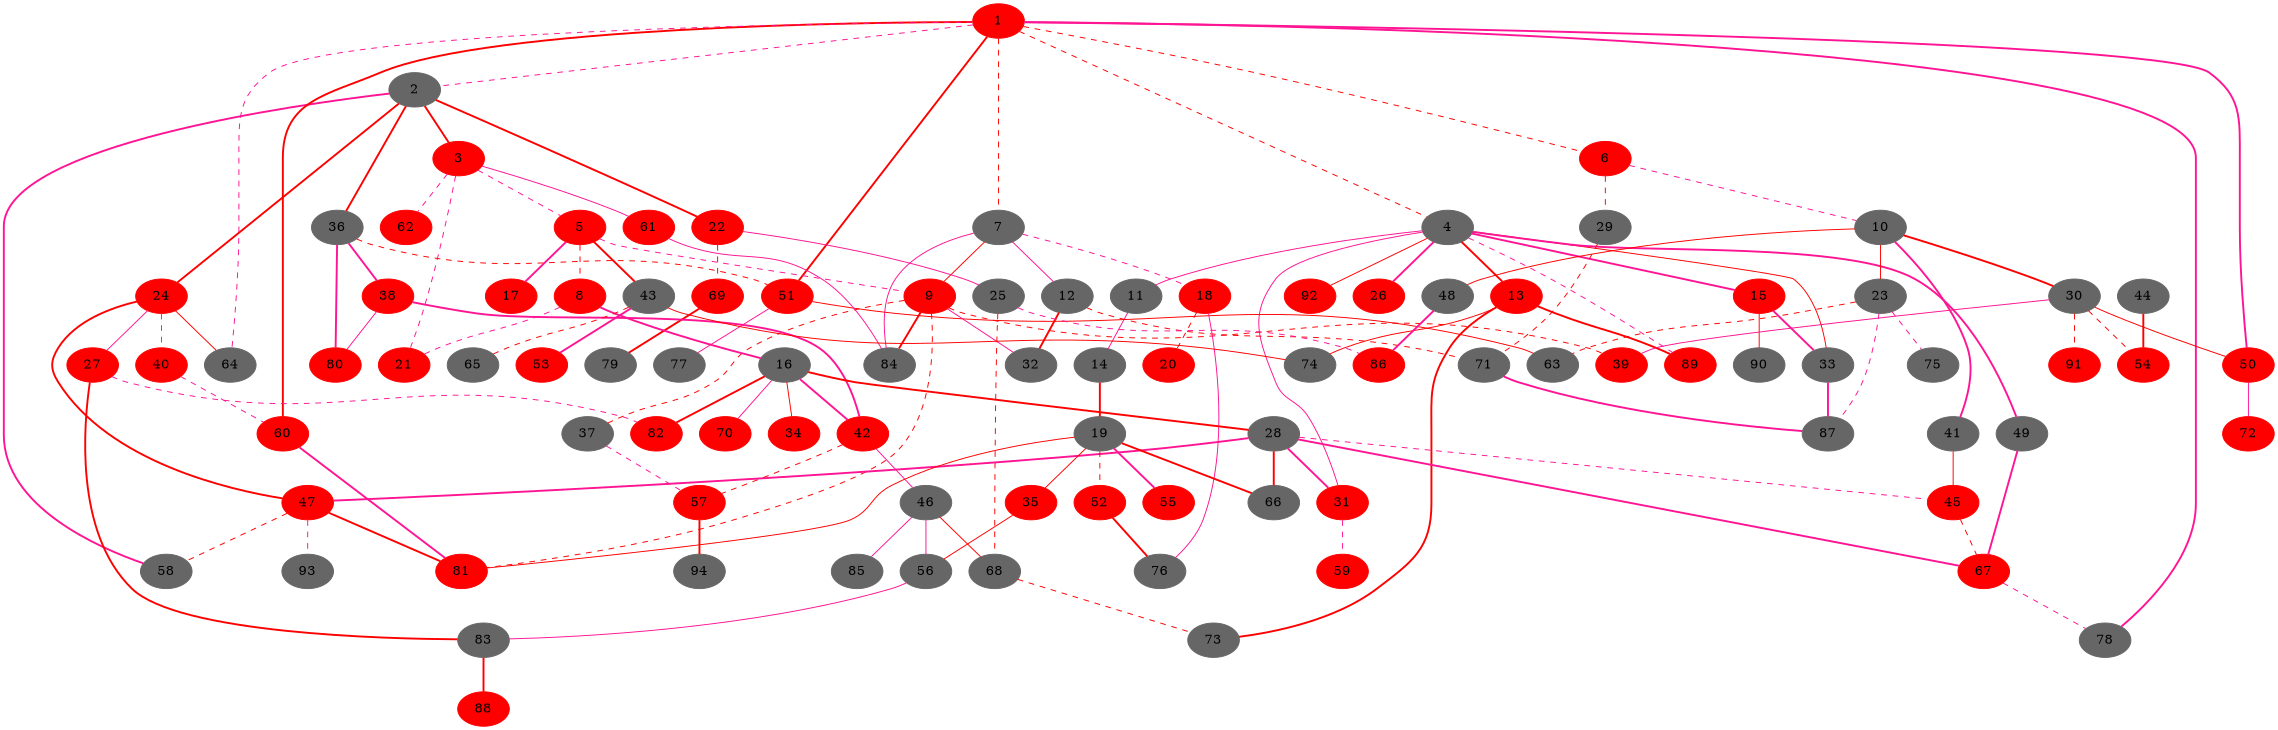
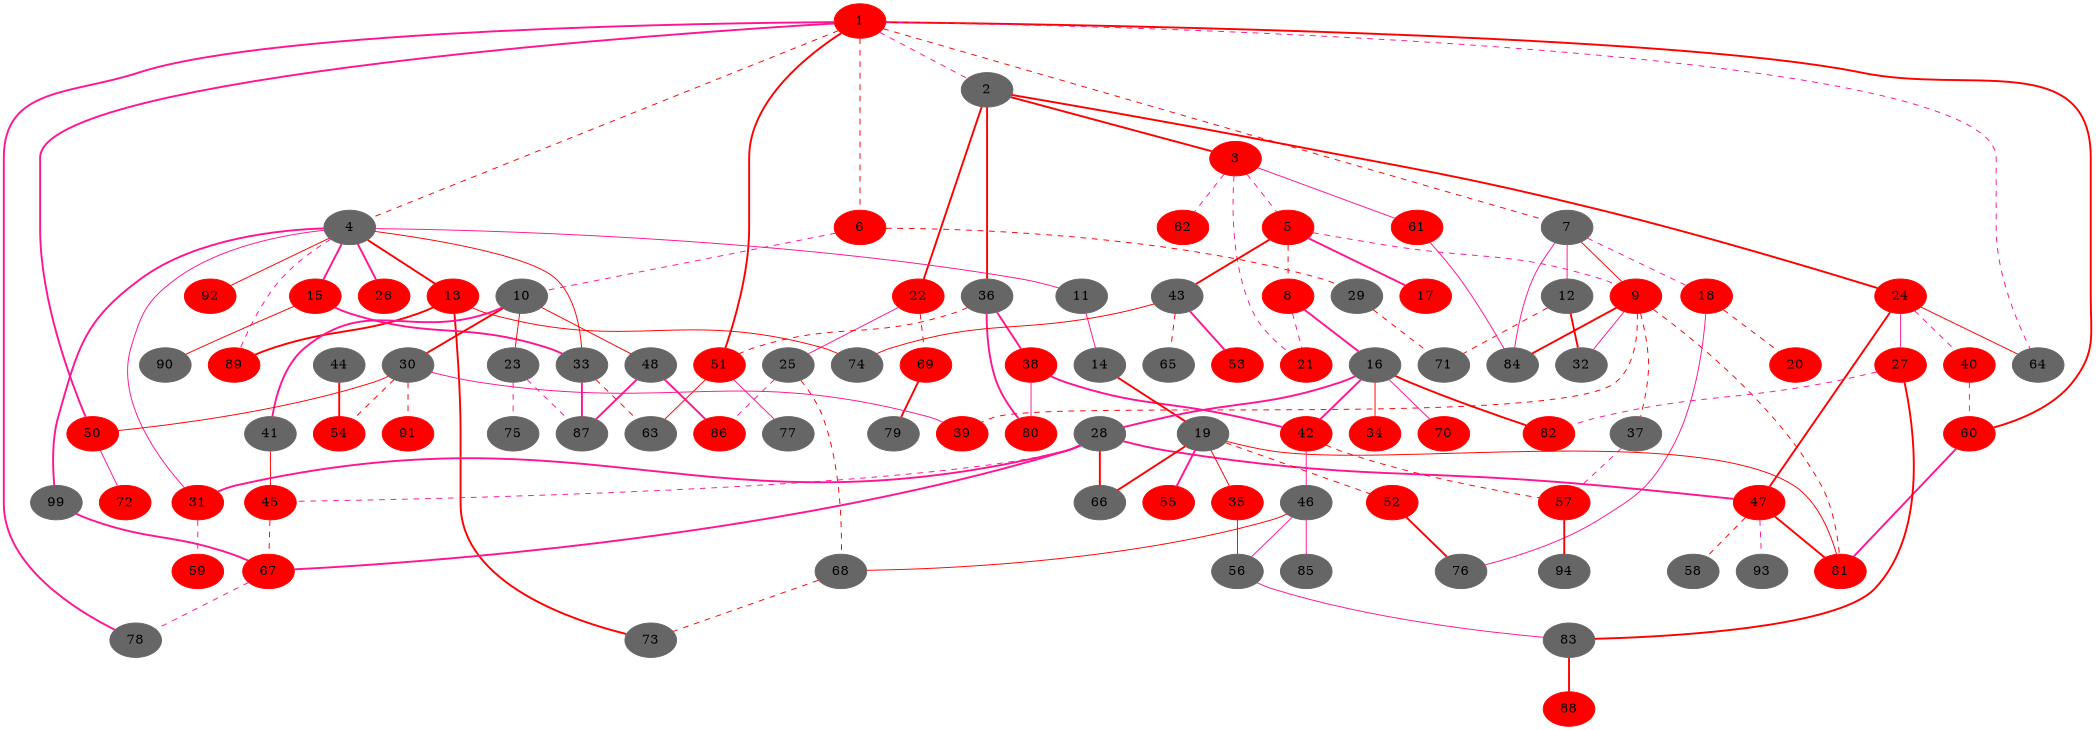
  graph {
    node [color=red style=filled]
    edge [color=deeppink style=bold]
    2 [color=gray40]
    1
    4 [color=gray40]
    6
    7 [color=gray40]
    50
    51
    60
    64 [color=gray40]
    78 [color=gray40]
    3
    22
    24
    36 [color=gray40]
    58 [color=gray40]
    11 [color=gray40]
    13
    15
    26
    31
    33 [color=gray40]
-   49 [color=gray40]
+   49 [color=gray40 label=99]
    89
    92
    10 [color=gray40]
    29 [color=gray40]
    9
    12 [color=gray40]
    18
    84 [color=gray40]
    72
    63 [color=gray40]
    77 [color=gray40]
    81
    5
    21
    61
    62
    25 [color=gray40]
    69
    27
    40
    47
    38
    80
    8
    17
    43 [color=gray40]
    14 [color=gray40]
    73 [color=gray40]
    74 [color=gray40]
    90 [color=gray40]
    59
    87 [color=gray40]
    44 [color=gray40]
    54
    67
    16 [color=gray40]
    32 [color=gray40]
    37 [color=gray40]
    39
    53
    65 [color=gray40]
    23 [color=gray40]
    30 [color=gray40]
    41 [color=gray40]
    48 [color=gray40]
    71 [color=gray40]
    20
    76 [color=gray40]
    28 [color=gray40]
    34
    42
    70
    82
    57
    75 [color=gray40]
    91
    45
    86
    19 [color=gray40]
    35
    52
    55
    66 [color=gray40]
    46 [color=gray40]
    56 [color=gray40]
    68 [color=gray40]
    79 [color=gray40]
    83 [color=gray40]
    93 [color=gray40]
    88
    85 [color=gray40]
    94 [color=gray40]
    2 -- 3 [color=red]
    2 -- 22 [color=red]
    2 -- 24 [color=red]
    2 -- 36 [color=red]
-   2 -- 58
    1 -- 2 [style=dashed]
    1 -- 4 [color=red style=dashed]
    1 -- 6 [color=red style=dashed]
    1 -- 7 [color=red style=dashed]
    1 -- 50
    1 -- 51 [color=red]
    1 -- 60 [color=red]
    1 -- 64 [style=dashed]
    1 -- 78
    4 -- 11 [style=solid]
    4 -- 13 [color=red]
    4 -- 15
    4 -- 26
    4 -- 31 [style=solid]
    4 -- 33 [color=red style=solid]
    4 -- 49
    4 -- 89 [style=dashed]
    4 -- 92 [color=red style=solid]
    6 -- 10 [style=dashed]
    6 -- 29 [color=red style=dashed]
    7 -- 9 [color=red style=solid]
    7 -- 12 [style=solid]
    7 -- 18 [style=dashed]
    7 -- 84 [style=solid]
    50 -- 72 [style=solid]
    51 -- 63 [color=red style=solid]
    51 -- 77 [style=solid]
    60 -- 81
    3 -- 5 [style=dashed]
    3 -- 21 [style=dashed]
    3 -- 61 [style=solid]
    3 -- 62 [style=dashed]
    22 -- 25 [style=solid]
    22 -- 69 [color=red style=dashed]
    24 -- 64 [color=red style=solid]
    24 -- 27 [style=solid]
    24 -- 40 [style=dashed]
    24 -- 47 [color=red]
    36 -- 51 [color=red style=dashed]
    36 -- 38
    36 -- 80
    11 -- 14 [style=solid]
    13 -- 89 [color=red]
    13 -- 73 [color=red]
    13 -- 74 [color=red style=solid]
    15 -- 33
    15 -- 90 [color=red style=solid]
    31 -- 59 [style=dashed]
    33 -- 87
    49 -- 67
    10 -- 23 [color=red style=solid]
    10 -- 30 [color=red]
    10 -- 41
    10 -- 48 [color=red style=solid]
    29 -- 71 [color=red style=dashed]
    9 -- 84 [color=red]
    9 -- 81 [color=red style=dashed]
    9 -- 32 [style=solid]
    9 -- 37 [color=red style=dashed]
    9 -- 39 [color=red style=dashed]
    12 -- 32 [color=red]
    12 -- 71 [color=red style=dashed]
    18 -- 20 [color=red style=dashed]
    18 -- 76 [style=solid]
    5 -- 9 [style=dashed]
    5 -- 8 [color=red style=dashed]
    5 -- 17
    5 -- 43 [color=red]
    61 -- 84 [style=solid]
    25 -- 86 [style=dashed]
    25 -- 68 [color=red style=dashed]
    69 -- 79 [color=red]
    27 -- 82 [style=dashed]
    27 -- 83 [color=red]
    40 -- 60 [style=dashed]
    47 -- 58 [color=red style=dashed]
    47 -- 81 [color=red]
    47 -- 93 [style=dashed]
    38 -- 80 [style=solid]
    38 -- 42
    8 -- 21 [style=dashed]
    8 -- 16
    43 -- 74 [color=red style=solid]
    43 -- 53
    43 -- 65 [color=red style=dashed]
    14 -- 19 [color=red]
    44 -- 54 [color=red]
    67 -- 78 [style=dashed]
-   16 -- 28 [color=red]
+   16 -- 28
    16 -- 34 [color=red style=solid]
    16 -- 42
    16 -- 70 [style=solid]
    16 -- 82 [color=red]
    37 -- 57 [style=dashed]
-   23 -- 63 [color=red style=dashed]
+   33 -- 63 [color=red style=dashed]
    23 -- 87 [style=dashed]
    23 -- 75 [style=dashed]
    30 -- 50 [color=red style=solid]
    30 -- 54 [color=red style=dashed]
    30 -- 39 [style=solid]
    30 -- 91 [color=red style=dashed]
    41 -- 45 [color=red style=solid]
    48 -- 86
-   71 -- 87
+   48 -- 87
    28 -- 31
    28 -- 47
    28 -- 67
    28 -- 45 [style=dashed]
    28 -- 66 [color=red]
    42 -- 57 [color=red style=dashed]
    42 -- 46 [style=solid]
    57 -- 94 [color=red]
    45 -- 67 [color=red style=dashed]
    19 -- 81 [color=red style=solid]
    19 -- 35 [color=red style=solid]
    19 -- 52 [color=red style=dashed]
    19 -- 55
    19 -- 66 [color=red]
    35 -- 56 [color=red style=solid]
    52 -- 76 [color=red]
    46 -- 56 [style=solid]
    46 -- 68 [color=red style=solid]
    46 -- 85 [style=solid]
    56 -- 83 [style=solid]
    68 -- 73 [color=red style=dashed]
    83 -- 88 [color=red]
  }
